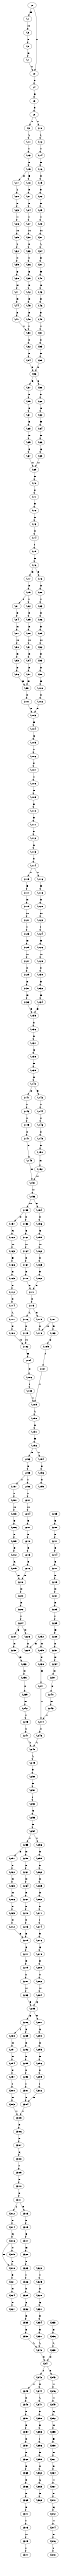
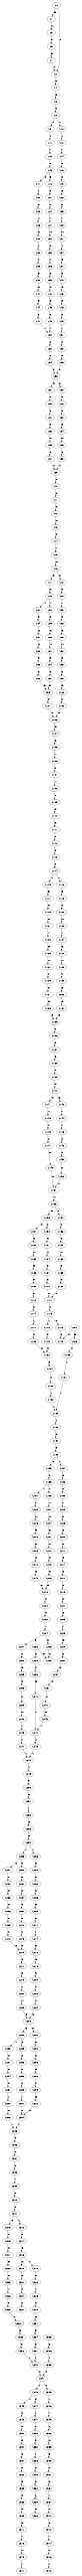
  strict digraph {
    S0
    S1
    S2
    S3
    S4
    S5
    S6
    S7
    S8
    S9
    S10
    S11
    S12
    S13
    S14
    S15
    S16
    S17
    S18
    S19
    S20
    S21
    S22
    S23
    S24
    S25
    S26
    S27
    S28
    S29
    S30
    S31
    S32
    S33
    S34
    S35
    S36
    S37
    S38
    S39
    S40
    S41
    S42
    S43
    S44
    S45
    S46
    S47
    S48
    S49
    S50
    S51
    S52
    S53
    S54
    S55
    S56
    S57
    S58
    S59
    S60
    S61
    S62
    S63
    S64
    S65
    S66
    S67
    S68
    S69
    S70
    S71
    S72
    S73
    S74
    S75
    S76
    S77
    S78
    S79
    S80
    S81
    S82
    S83
    S84
    S85
    S86
    S87
    S88
    S89
    S90
    S91
    S92
    S93
    S94
    S95
    S96
    S97
    S98
    S99
    S100
    S101
    S102
    S103
    S104
    S105
    S106
    S107
    S108
    S109
    S110
    S111
    S112
    S113
    S114
    S115
    S116
    S117
    S118
    S119
    S120
    S121
    S122
    S123
    S124
    S125
    S126
    S127
    S128
    S129
    S130
    S131
    n133 [label=S832]
    S133
    S134
    S135
    S136
    S137
    S138
    S139
    S140
    S141
    S142
    S143
    S144
    S145
    S146
    S147
    S148
    S149
    S150
    S151
    S152
    S153
    S154
    S155
    S156
    S157
    S158
    S159
    S160
    S161
    S162
    S163
    S164
    S165
    S166
    S167
    S168
    S169
    S170
    S171
    S172
    S173
    S174
    S175
    S176
    S177
    S178
    S179
    S180
    S182
    S181
    S183
    S184
    S185
    S186
    S187
    S188
    S189
    S190
    S191
    S192
    S193
    S194
    S195
    S196
    S197
    S198
    S199
    S200
    S201
+   S202
    S203
    S204
    S205
    S206
    S207
    S208
    S209
    S210
    S211
    S212
    S213
    S214
    S215
    S216
    S217
    S218
    S219
    S220
    S221
    S222
    S223
    S224
    S225
    S226
    S227
    S228
    S229
    S230
    S231
    S233
    S234
    S232
    S235
    S236
    S237
    S238
    S239
    S240
    S241
    S242
    S243
    S244
    S245
    S246
    S247
    S248
    S249
    S250
    S251
    S252
    S253
    S254
    S255
    S256
    S257
    S258
    S259
    S260
    S261
    S262
    S263
    S264
    S265
    S266
    S267
    S268
    S269
    S270
    S271
    S272
    S273
    S274
    S275
    S276
    S277
    S278
    S279
    S280
    S281
    S282
    S283
    S284
    S285
    S286
    S287
    S288
    S289
    S290
    S291
    S292
    S293
    S294
    S295
    S296
    S297
    S298
    S299
    S300
    S301
    S302
    S303
    S304
    S305
    S306
    S307
    S308
    S309
    S310
    S311
    S312
    S313
    S314
    S315
    S316
    S317
    S318
    S319
    S320
    S321
    S322
    S323
    S324
    S325
    S326
    S327
    S328
    S329
    S331
    S332
    S334
    S335
    S333
    S336
    S337
    S338
    S339
    S340
    S341
    S342
    S343
    S344
    S345
    S346
    S347
    S348
    S349
    S350
    S351
    S352
    S353
    S354
    S355
    S356
    S357
    S358
    S359
    S360
    S361
    S362
    S363
    S364
    S365
    S366
    S367
    S368
    S369
    S370
    S371
    S372
    S373
    S374
    S375
    S376
    S377
    S378
    S0 -> S1 [label=E]
    S0 -> S2 [label=Y]
    S1 -> S3 [label=M]
    S2 -> S4 [label=L]
    S3 -> S5 [label=L]
    S4 -> S6 [label=E]
    S5 -> S7 [label=R]
    S6 -> S8 [label=T]
    S7 -> S2 [label=Y]
    S8 -> S9 [label=I]
    S8 -> S10 [label=V]
    S9 -> S11 [label=S]
    S10 -> S12 [label=S]
    S11 -> S13 [label=I]
    S12 -> S14 [label=V]
    S13 -> S15 [label=D]
    S14 -> S16 [label=E]
    S15 -> S17 [label=D]
    S15 -> S18 [label=E]
    S16 -> S19 [label=D]
    S17 -> S20 [label=S]
    S18 -> S21 [label=P]
    S19 -> S22 [label=P]
    S20 -> S23 [label=D]
    S21 -> S24 [label=D]
    S22 -> S25 [label=D]
    S23 -> S26 [label=V]
    S24 -> S27 [label=V]
    S25 -> S28 [label=V]
    S26 -> S29 [label=M]
    S27 -> S30 [label=M]
    S28 -> S31 [label=M]
    S29 -> S32 [label=S]
    S30 -> S33 [label=A]
    S31 -> S34 [label=S]
    S32 -> S35 [label=Y]
    S33 -> S36 [label=Y]
    S34 -> S37 [label=F]
    S35 -> S38 [label=E]
    S36 -> S39 [label=E]
    S37 -> S40 [label=E]
    S38 -> S41 [label=K]
    S39 -> S42 [label=K]
    S40 -> S43 [label=Q]
    S41 -> S44 [label=R]
    S42 -> S45 [label=R]
    S43 -> S46 [label=R]
    S44 -> S47 [label=P]
    S45 -> S48 [label=P]
    S46 -> S49 [label=P]
    S47 -> S50 [label=V]
    S48 -> S50 [label=V]
    S49 -> S51 [label=V]
    S50 -> S52 [label=L]
    S51 -> S53 [label=L]
    S52 -> S54 [label=D]
    S53 -> S55 [label=D]
    S54 -> S56 [label=L]
    S55 -> S56 [label=L]
    S56 -> S57 [label=G]
    S56 -> S58 [label=C]
    S57 -> S59 [label=L]
    S58 -> S60 [label=L]
    S59 -> S61 [label=Q]
    S60 -> S62 [label=Q]
    S61 -> S63 [label=E]
    S62 -> S64 [label=E]
    S63 -> S65 [label=N]
    S64 -> S66 [label=N]
    S65 -> S67 [label=G]
    S66 -> S68 [label=G]
    S67 -> S69 [label=W]
    S68 -> S69 [label=W]
    S69 -> S70 [label=D]
    S70 -> S71 [label=L]
    S71 -> S72 [label=R]
    S72 -> S73 [label=A]
    S73 -> S74 [label=T]
    S74 -> S75 [label=I]
    S75 -> S76 [label=H]
    S76 -> S77 [label=R]
    S76 -> S78 [label=Q]
    S77 -> S79 [label=K]
    S78 -> S80 [label=K]
    S79 -> S81 [label=I]
    S79 -> S82 [label=V]
    S80 -> S83 [label=V]
    S81 -> S84 [label=D]
    S82 -> S85 [label=D]
    S83 -> S86 [label=D]
    S84 -> S87 [label=K]
    S85 -> S88 [label=K]
    S86 -> S89 [label=R]
    S87 -> S90 [label=M]
    S88 -> S91 [label=M]
    S89 -> S92 [label=M]
    S90 -> S93 [label=R]
    S91 -> S94 [label=R]
    S92 -> S95 [label=R]
    S93 -> S96 [label=D]
    S94 -> S97 [label=D]
    S95 -> S98 [label=D]
    S96 -> S99 [label=H]
    S97 -> S99 [label=H]
    S98 -> S100 [label=H]
    S99 -> S101 [label=T]
    S100 -> S102 [label=T]
    S101 -> S103 [label=L]
    S102 -> S103 [label=L]
    S103 -> S104 [label=H]
    S104 -> S105 [label=G]
    S105 -> S106 [label=V]
    S106 -> S107 [label=L]
    S107 -> S108 [label=V]
    S108 -> S109 [label=Q]
    S109 -> S110 [label=R]
    S110 -> S111 [label=R]
    S111 -> S112 [label=L]
    S112 -> S113 [label=D]
    S113 -> S114 [label=L]
    S114 -> S115 [label=I]
    S114 -> S116 [label=V]
    S115 -> S117 [label=E]
    S116 -> S118 [label=E]
    S117 -> S119 [label=N]
    S118 -> S120 [label=N]
    S119 -> S121 [label=M]
    S120 -> S122 [label=M]
    S121 -> S123 [label=V]
    S122 -> S124 [label=I]
    S123 -> S125 [label=H]
    S124 -> S126 [label=H]
    S125 -> S127 [label=W]
    S126 -> S128 [label=W]
    S127 -> S129 [label=L]
    S128 -> S130 [label=L]
    S129 -> S131 [label=R]
    S130 -> n133 [label=R]
    S131 -> S133 [label=H]
    n133 -> S134 [label=H]
    S133 -> S135 [label=F]
    S134 -> S135 [label=F]
    S135 -> S136 [label=L]
    S136 -> S137 [label=D]
    S137 -> S138 [label=G]
    S138 -> S139 [label=E]
    S139 -> S140 [label=N]
    S140 -> S141 [label=K]
    S140 -> S142 [label=R]
    S141 -> S143 [label=V]
    S142 -> S144 [label=V]
    S143 -> S145 [label=Y]
    S144 -> S146 [label=Y]
    S145 -> S147 [label=L]
    S146 -> S148 [label=L]
    S147 -> S149 [label=Q]
    S148 -> S150 [label=Q]
    S149 -> S151 [label=K]
    S150 -> S152 [label=K]
    S151 -> S153 [label=W]
    S152 -> S151 [label=W]
    S153 -> S154 [label=L]
    S153 -> S155 [label=M]
    S154 -> S156 [label=T]
    S155 -> S157 [label=A]
    S155 -> S158 [label=T]
    S156 -> S159 [label=G]
    S157 -> S160 [label=G]
    S158 -> S161 [label=G]
    S159 -> S162 [label=W]
    S160 -> S163 [label=W]
    S161 -> S164 [label=W]
    S162 -> S165 [label=D]
    S163 -> S166 [label=E]
    S164 -> S167 [label=D]
    S165 -> S168 [label=R]
    S166 -> S169 [label=R]
    S167 -> S170 [label=R]
    S168 -> S171 [label=L]
    S169 -> S172 [label=L]
    S170 -> S171 [label=L]
    S171 -> S173 [label=T]
    S172 -> S174 [label=T]
    S173 -> S175 [label=A]
    S173 -> S176 [label=S]
    S174 -> S177 [label=S]
    S175 -> S178 [label=T]
    S176 -> S179 [label=T]
    S177 -> S180 [label=T]
    S179 -> S182 [label=M]
    S180 -> S182 [label=M]
    S182 -> S184 [label=E]
    S181 -> S178 [label=M]
    S181 -> S183 [label=E]
    S183 -> S185 [label=T]
    S184 -> S186 [label=T]
    S185 -> S187 [label=I]
    S186 -> S188 [label=I]
    S187 -> S189 [label=V]
    S188 -> S189 [label=V]
    S189 -> S190 [label=S]
    S190 -> S191 [label=D]
    S191 -> S192 [label=E]
    S192 -> S193 [label=T]
    S192 -> S194 [label=V]
    S193 -> S195 [label=P]
    S194 -> S196 [label=P]
    S195 -> S197 [label=V]
    S195 -> S198 [label=I]
    S196 -> S199 [label=L]
    S197 -> S200 [label=I]
    S198 -> S201 [label=V]
+   S199 -> S202 [label=V]
    S200 -> S203 [label=M]
    S201 -> S204 [label=M]
+   S202 -> S205 [label=T]
    S203 -> S206 [label=E]
    S204 -> S207 [label=E]
    S205 -> S208 [label=E]
    S206 -> S209 [label=F]
    S207 -> S210 [label=F]
    S208 -> S211 [label=F]
    S209 -> S212 [label=Q]
    S210 -> S213 [label=Q]
    S211 -> S214 [label=Q]
    S212 -> S215 [label=G]
    S213 -> S216 [label=G]
    S214 -> S217 [label=G]
    S215 -> S218 [label=K]
    S216 -> S218 [label=K]
    S217 -> S219 [label=R]
    S218 -> S220 [label=N]
    S219 -> S221 [label=N]
    S220 -> S222 [label=K]
    S221 -> S223 [label=K]
    S222 -> S224 [label=V]
    S223 -> S225 [label=I]
    S224 -> S226 [label=N]
    S224 -> S227 [label=G]
    S225 -> S228 [label=H]
    S226 -> S229 [label=A]
    S227 -> S230 [label=A]
    S228 -> S231 [label=A]
    S230 -> S233 [label=H]
    S231 -> S234 [label=N]
    S233 -> S236 [label=K]
    S234 -> S237 [label=K]
    S232 -> S229 [label=N]
    S232 -> S235 [label=K]
    S235 -> S238 [label=L]
    S236 -> S239 [label=L]
    S237 -> S240 [label=L]
    S238 -> S241 [label=H]
    S239 -> S242 [label=H]
    S240 -> S243 [label=H]
    S241 -> S244 [label=V]
    S242 -> S245 [label=V]
    S243 -> S244 [label=V]
    S244 -> S246 [label=Y]
    S245 -> S247 [label=Y]
    S246 -> S248 [label=S]
    S247 -> S248 [label=S]
    S248 -> S249 [label=S]
    S249 -> S250 [label=P]
    S250 -> S251 [label=F]
    S251 -> S252 [label=I]
    S252 -> S253 [label=G]
    S253 -> S254 [label=K]
    S254 -> S255 [label=I]
    S254 -> S256 [label=V]
    S255 -> S257 [label=T]
    S255 -> S258 [label=N]
    S256 -> S259 [label=N]
    S257 -> S260 [label=P]
    S258 -> S261 [label=P]
    S259 -> S262 [label=P]
    S260 -> S263 [label=N]
    S261 -> S264 [label=N]
    S262 -> S265 [label=N]
    S263 -> S266 [label=K]
    S264 -> S267 [label=K]
    S265 -> S268 [label=K]
    S266 -> S269 [label=L]
    S267 -> S270 [label=L]
    S268 -> S271 [label=L]
    S269 -> S272 [label=A]
    S270 -> S273 [label=A]
    S271 -> S274 [label=I]
    S272 -> S275 [label=F]
    S273 -> S275 [label=F]
    S274 -> S276 [label=F]
    S275 -> S277 [label=G]
    S276 -> S278 [label=G]
    S277 -> S279 [label=R]
    S278 -> S280 [label=R]
    S279 -> S281 [label=Y]
    S280 -> S282 [label=Y]
    S281 -> S283 [label=W]
    S282 -> S284 [label=W]
    S283 -> S285 [label=G]
    S284 -> S285 [label=G]
    S285 -> S286 [label=E]
    S285 -> S287 [label=D]
    S286 -> S288 [label=S]
    S286 -> S289 [label=C]
    S287 -> S290 [label=C]
    S288 -> S291 [label=K]
    S289 -> S292 [label=K]
    S290 -> S293 [label=K]
    S291 -> S294 [label=E]
    S292 -> S295 [label=E]
    S293 -> S296 [label=E]
    S294 -> S297 [label=L]
    S295 -> S298 [label=L]
    S296 -> S299 [label=L]
    S297 -> S300 [label=I]
    S298 -> S301 [label=I]
-   S299 -> S302 [label=I]
+   S299 -> S302 [label=H]
    S300 -> S303 [label=Q]
    S301 -> S304 [label=Q]
    S302 -> S304 [label=Q]
    S303 -> S305 [label=V]
    S304 -> S305 [label=V]
    S305 -> S306 [label=T]
    S306 -> S307 [label=D]
    S307 -> S308 [label=G]
    S308 -> S309 [label=I]
    S309 -> S310 [label=E]
    S310 -> S311 [label=L]
    S311 -> S312 [label=S]
    S311 -> S313 [label=P]
    S312 -> S314 [label=L]
    S313 -> S315 [label=L]
    S314 -> S316 [label=G]
    S315 -> S317 [label=G]
    S316 -> S318 [label=H]
    S316 -> S319 [label=Y]
    S317 -> S320 [label=H]
    S318 -> S321 [label=P]
-   S319 -> S318 [label=P]
+   S319 -> S322 [label=P]
    S320 -> S323 [label=Q]
    S321 -> S324 [label=A]
    S322 -> S325 [label=V]
    S323 -> S326 [label=V]
    S324 -> S327 [label=T]
    S325 -> S328 [label=T]
    S326 -> S329 [label=T]
    S328 -> S331 [label=G]
    S329 -> S332 [label=G]
    S331 -> S334 [label=R]
    S332 -> S335 [label=R]
    S334 -> S337 [label=F]
    S335 -> S338 [label=F]
    S333 -> S336 [label=F]
    S336 -> S339 [label=S]
    S337 -> S340 [label=S]
    S338 -> S340 [label=S]
    S339 -> S341 [label=A]
    S340 -> S341 [label=A]
    S341 -> S342 [label=I]
    S341 -> S343 [label=L]
    S342 -> S344 [label=A]
    S342 -> S345 [label=V]
    S343 -> S346 [label=V]
    S344 -> S347 [label=S]
    S345 -> S348 [label=A]
    S346 -> S349 [label=V]
    S347 -> S350 [label=L]
    S348 -> S351 [label=L]
    S349 -> S352 [label=G]
    S350 -> S353 [label=F]
    S351 -> S354 [label=F]
    S352 -> S355 [label=K]
    S353 -> S356 [label=I]
    S354 -> S357 [label=K]
    S355 -> S358 [label=E]
    S356 -> S359 [label=F]
    S357 -> S360 [label=R]
    S358 -> S361 [label=E]
    S359 -> S362 [label=A]
    S360 -> S363 [label=F]
    S361 -> S364 [label=R]
    S362 -> S365 [label=C]
    S363 -> S366 [label=K]
    S364 -> S367 [label=V]
    S365 -> S368 [label=Q]
    S366 -> S369 [label=K]
    S367 -> S370 [label=T]
    S369 -> S371 [label=K]
    S370 -> S372 [label=G]
    S371 -> S373 [label=I]
    S372 -> S374 [label=V]
    S373 -> S375 [label=W]
    S374 -> S376 [label=F]
    S375 -> S377 [label=I]
    S376 -> S378 [label=I]
  }
